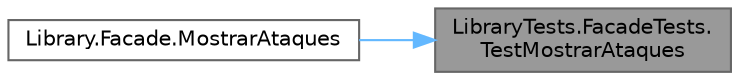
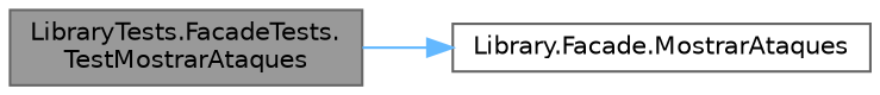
  digraph {
    rankdir=LR
    node [fontname=Helvetica fontsize=10 shape=box style=filled]
    n1 [color=gray40 fillcolor=grey60 fontcolor=black height=0.2 label="LibraryTests.FacadeTests.\lTestMostrarAtaques" width=0.4]
    n2 [color=grey40 fillcolor=white height=0.2 label="Library.Facade.MostrarAtaques" width=0.4]
-   n2 -> n1 [color=steelblue1 fontname=Helvetica fontsize=10 labelfontname=Helvetica labelfontsize=10 style=solid]
+   n1 -> n2 [color=steelblue1 fontname=Helvetica fontsize=10 labelfontname=Helvetica labelfontsize=10 style=solid]
  }
